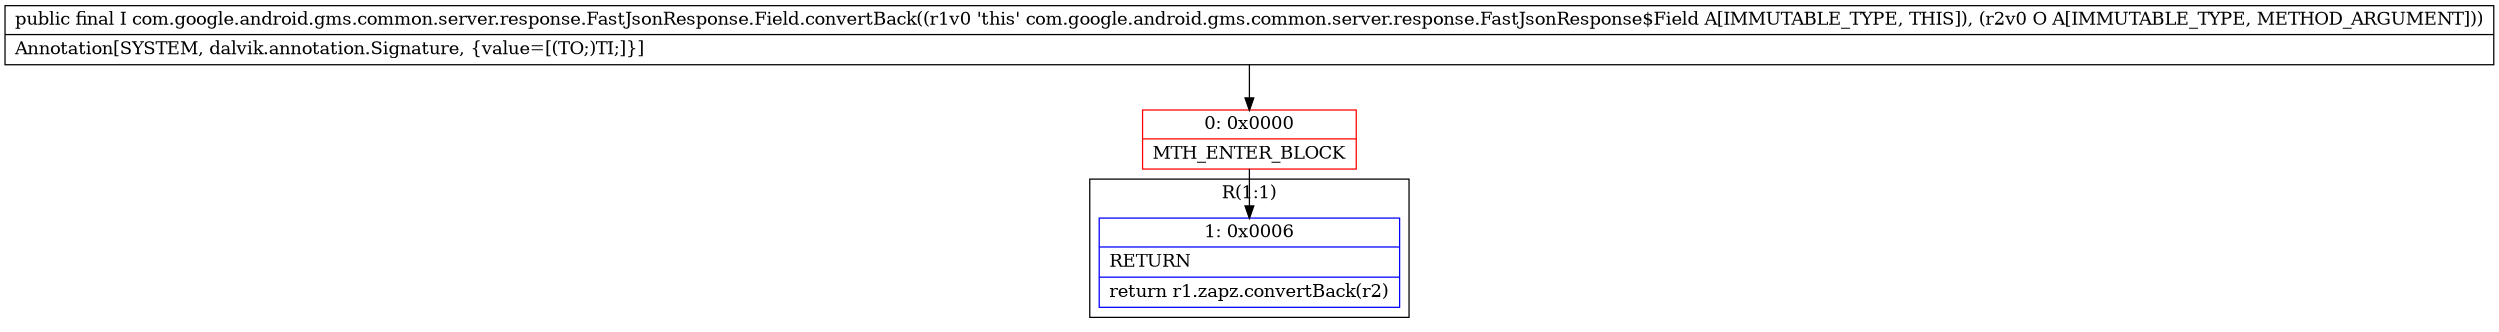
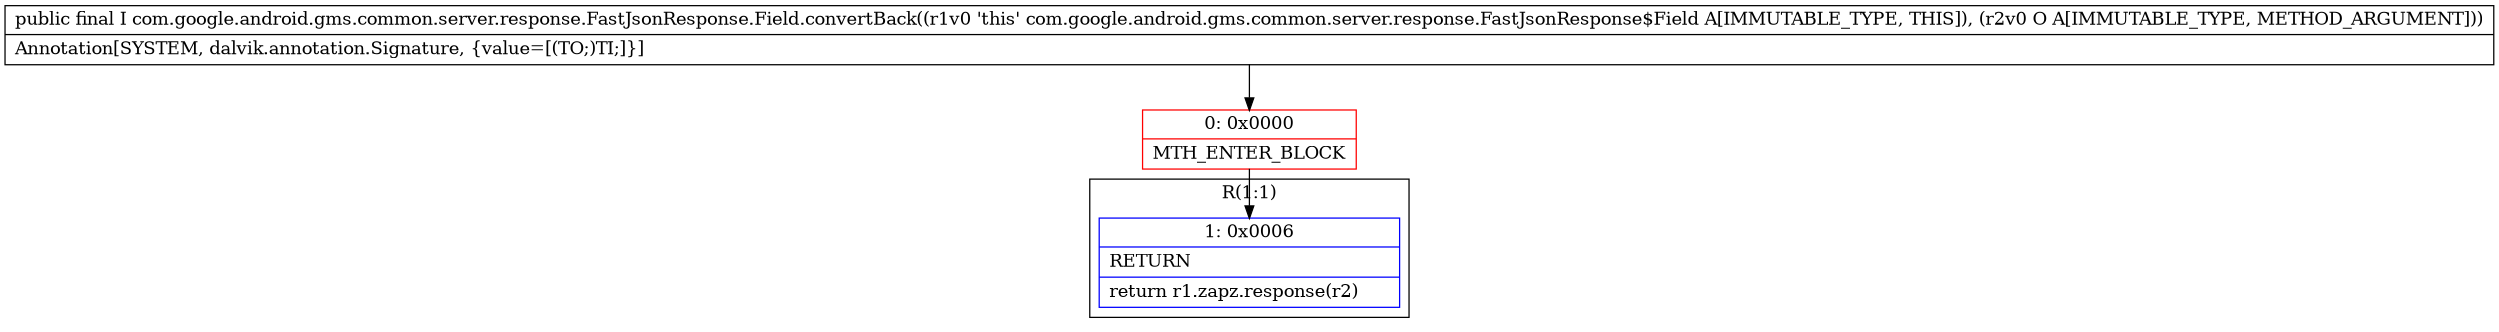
  digraph {
    node [shape=record]
-   n1 [color=blue label="{1\:\ 0x0006|RETURN\l|return r1.zapz.convertBack(r2)\l}"]
+   n1 [color=blue label="{1\:\ 0x0006|RETURN\l|return r1.zapz.response(r2)\l}"]
    n2 [color=red label="{0\:\ 0x0000|MTH_ENTER_BLOCK\l}"]
    n3 [label="{public final I com.google.android.gms.common.server.response.FastJsonResponse.Field.convertBack((r1v0 'this' com.google.android.gms.common.server.response.FastJsonResponse$Field A[IMMUTABLE_TYPE, THIS]), (r2v0 O A[IMMUTABLE_TYPE, METHOD_ARGUMENT]))  | Annotation[SYSTEM, dalvik.annotation.Signature, \{value=[(TO;)TI;]\}]\l}"]
    subgraph cluster_1 {
      label="R(1:1)"
      n1
    }
    n2 -> n1
    n3 -> n2
  }
